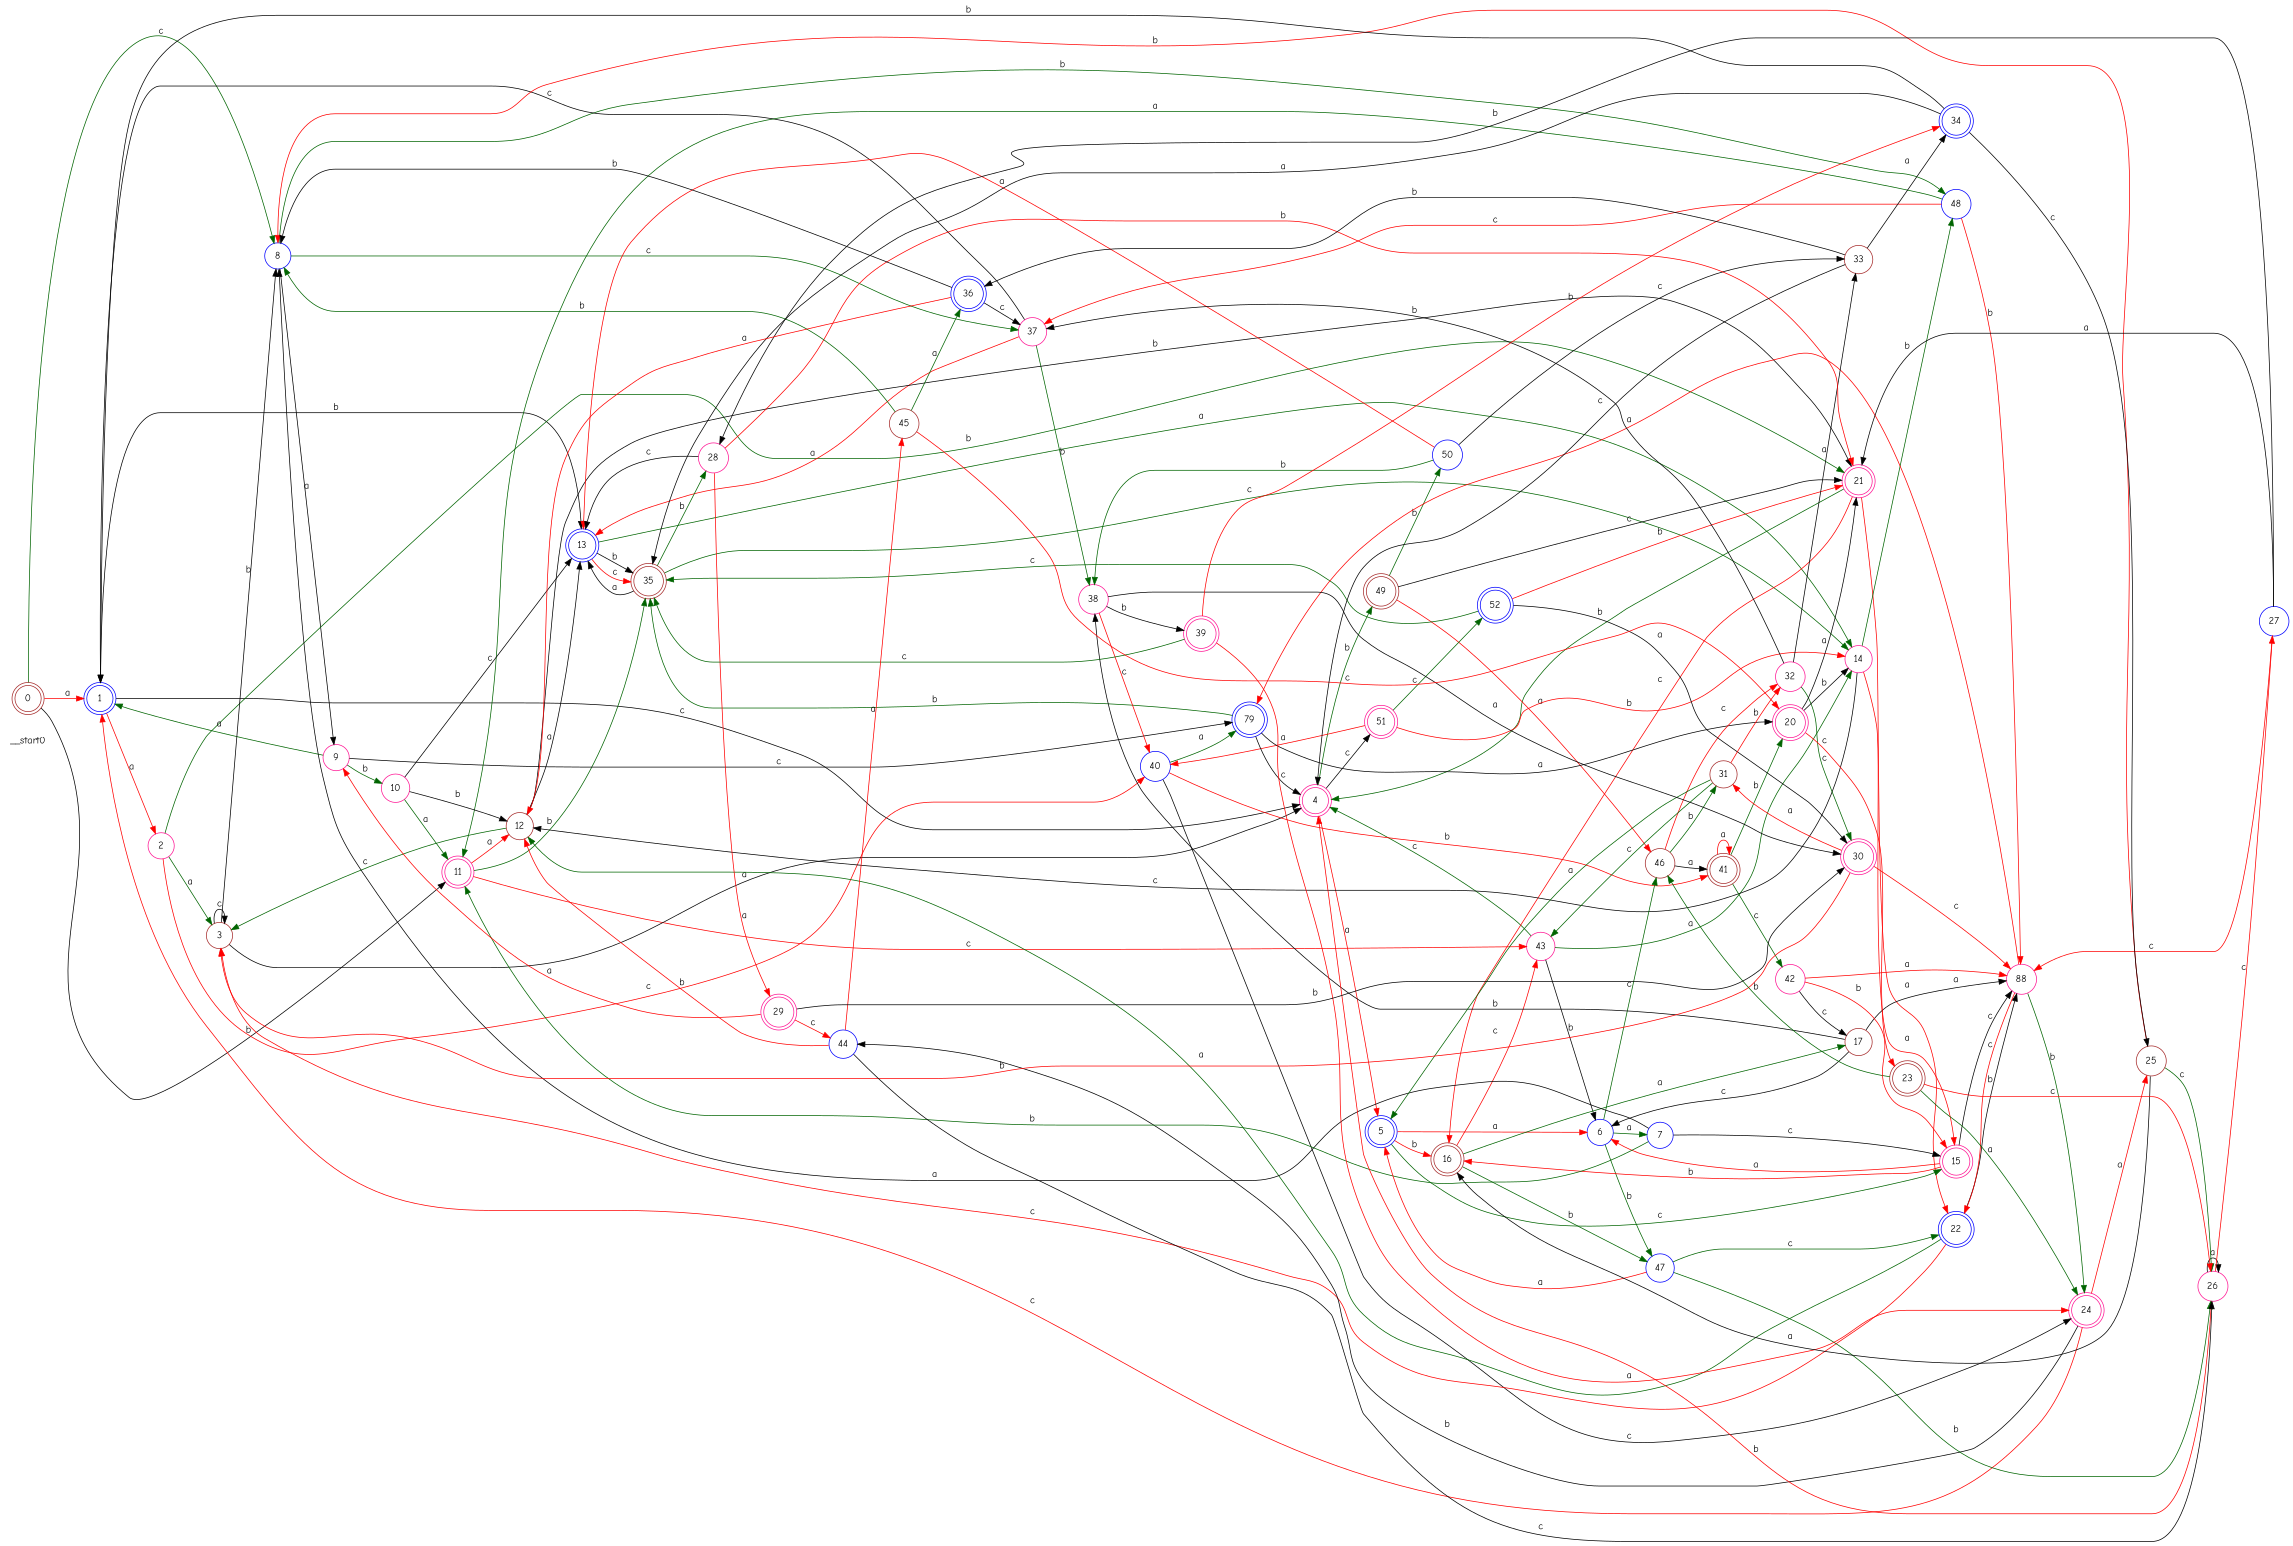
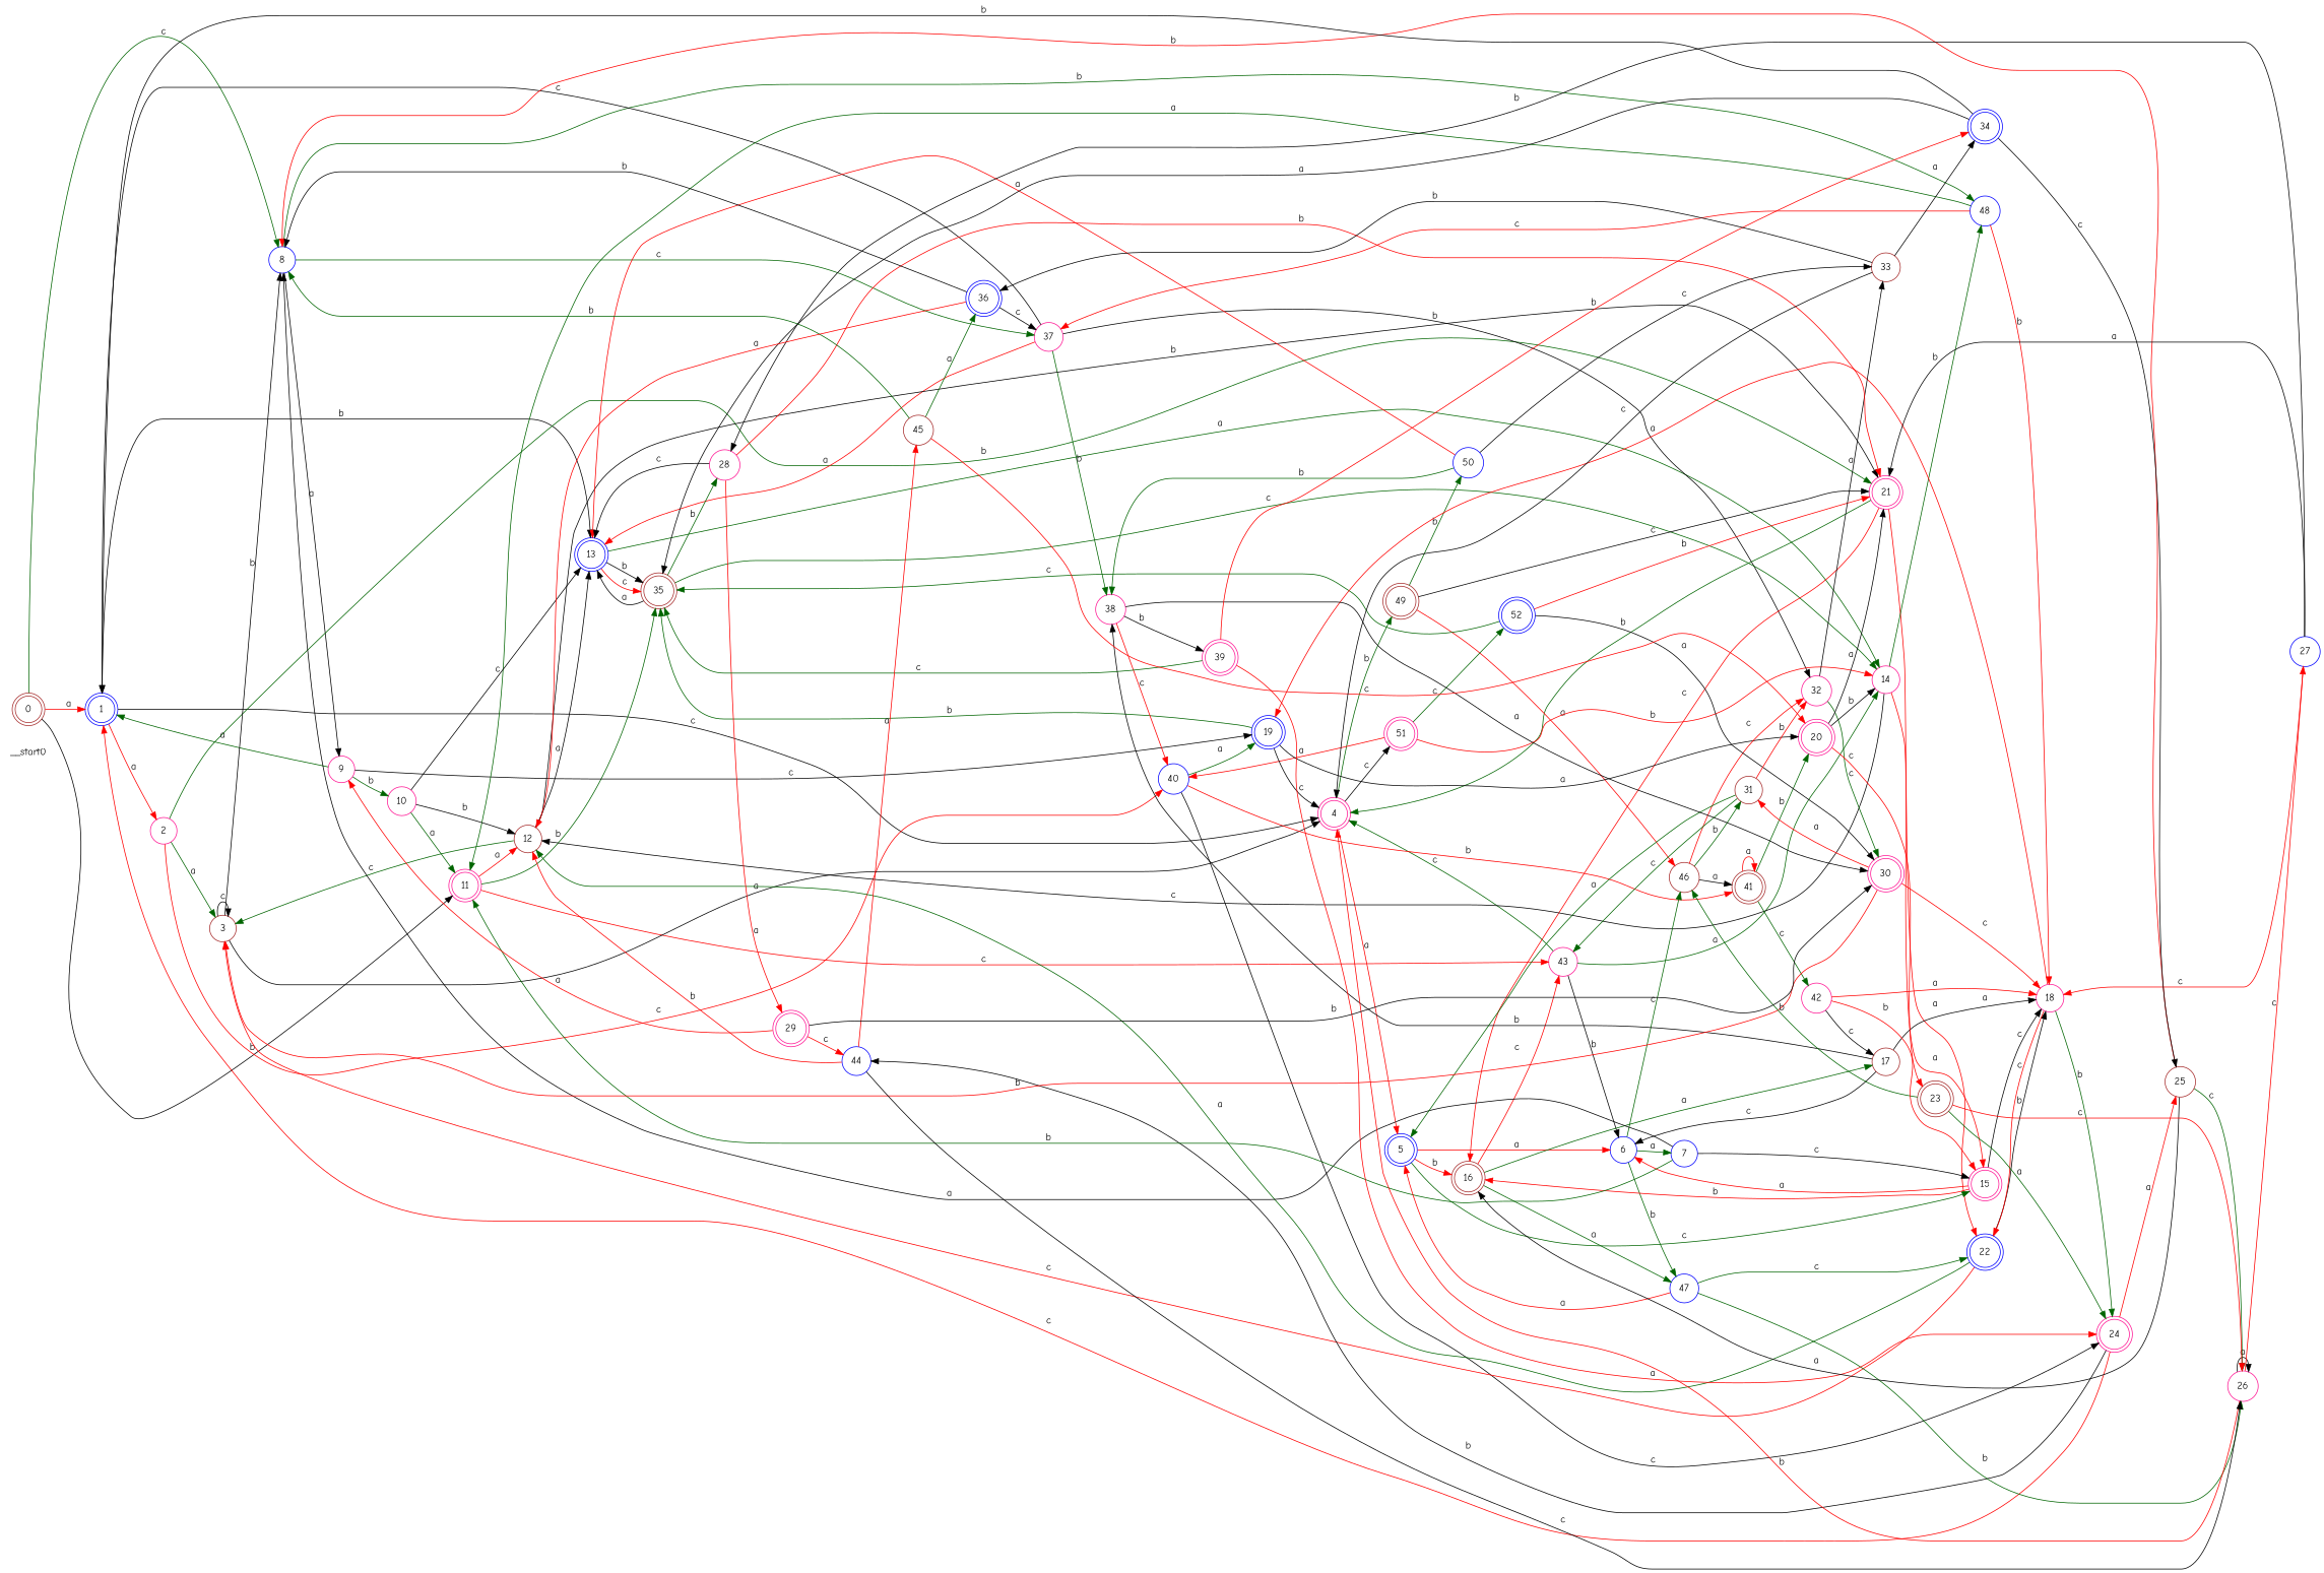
  digraph {
    fontname="Comic Neue"
    rankdir=LR
    node [color=deeppink fontname="Comic Neue" shape=circle fillcolor=white style=filled]
    edge [color=red fontname="Comic Neue"]
    __start0 [color=blue shape=none fillcolor="" style=""]
    n2 [color=brown label=0 shape=doublecircle style="rounded,filled"]
    n3 [color=blue label=1 shape=doublecircle style="rounded,filled"]
    n4 [color=blue label=8]
    n5 [label=11 shape=doublecircle style="rounded,filled"]
    n6 [label=2]
    n7 [label=4 shape=doublecircle style="rounded,filled"]
    n8 [color=blue label=13 shape=doublecircle style="rounded,filled"]
    n9 [label=9]
    n10 [label=37]
    n11 [color=blue label=48]
    n12 [color=brown label=12]
    n13 [color=brown label=35 shape=doublecircle style="rounded,filled"]
    n14 [label=43]
    n15 [color=brown label=3]
    n16 [label=21 shape=doublecircle style="rounded,filled"]
    n17 [color=blue label=40]
    n18 [color=blue label=5 shape=doublecircle style="rounded,filled"]
    n19 [color=brown label=49 shape=doublecircle style="rounded,filled"]
    n20 [label=51 shape=doublecircle style="rounded,filled"]
    n21 [label=14]
    n22 [color=brown label=16 shape=doublecircle style="rounded,filled"]
    n23 [color=blue label=22 shape=doublecircle style="rounded,filled"]
-   n24 [color=blue label=79 shape=doublecircle style="rounded,filled"]
+   n24 [color=blue label=19 shape=doublecircle style="rounded,filled"]
    n25 [label=24 shape=doublecircle]
    n26 [color=brown label=41 shape=doublecircle style="rounded,filled"]
    n27 [color=blue label=6]
    n28 [label=15 shape=doublecircle style="rounded,filled"]
    n29 [color=brown label=46]
    n30 [color=blue label=50]
    n31 [color=blue label=52 shape=doublecircle style="rounded,filled"]
    n32 [color=blue label=7]
    n33 [color=blue label=47]
-   n34 [label=88]
+   n34 [label=18]
    n35 [color=brown label=17]
    n36 [color=brown label=31]
    n37 [label=32]
    n38 [label=26]
    n39 [label=10]
    n40 [label=38]
    n41 [label=20 shape=doublecircle style="rounded,filled"]
    n42 [label=28]
    n43 [label=30 shape=doublecircle style="rounded,filled"]
    n44 [label=39 shape=doublecircle style="rounded,filled"]
    n45 [color=brown label=25]
    n46 [color=blue label=44]
    n47 [color=brown label=23 shape=doublecircle style="rounded,filled"]
    n48 [color=blue label=27]
    n49 [color=brown label=45]
    n50 [label=29 shape=doublecircle style="rounded,filled"]
    n51 [color=brown label=33]
    n52 [color=blue label=34 shape=doublecircle style="rounded,filled"]
    n53 [color=blue label=36 shape=doublecircle style="rounded,filled"]
    n54 [label=42]
    n2 -> n3 [label=a]
    n2 -> n4 [color=darkgreen label=c]
    n2 -> n5 [color=black label=b]
    n3 -> n6 [label=a]
    n3 -> n7 [color=black label=c]
    n3 -> n8 [color=black label=b]
    n4 -> n9 [color=black label=a]
    n4 -> n10 [color=darkgreen label=c]
    n4 -> n11 [color=darkgreen label=b]
    n5 -> n12 [label=a]
    n5 -> n13 [color=darkgreen label=b]
    n5 -> n14 [label=c]
    n6 -> n15 [color=darkgreen label=a]
    n6 -> n16 [color=darkgreen label=b]
    n6 -> n17 [label=c]
    n7 -> n18 [label=a]
    n7 -> n19 [color=darkgreen label=b]
    n7 -> n20 [color=black label=c]
    n8 -> n13 [color=black label=b]
    n8 -> n13 [label=c]
    n8 -> n21 [color=darkgreen label=a]
    n9 -> n3 [color=darkgreen label=a]
    n9 -> n24 [color=black label=c]
    n9 -> n39 [color=darkgreen label=b]
    n10 -> n3 [color=black label=c]
    n10 -> n8 [label=a]
    n10 -> n40 [color=darkgreen label=b]
    n11 -> n5 [color=darkgreen label=a]
    n11 -> n10 [label=c]
    n11 -> n34 [label=b]
    n12 -> n8 [color=black label=a]
    n12 -> n15 [color=darkgreen label=c]
    n12 -> n16 [color=black label=b]
    n13 -> n8 [color=black label=a]
    n13 -> n21 [color=darkgreen label=c]
    n13 -> n42 [color=darkgreen label=b]
    n14 -> n7 [color=darkgreen label=c]
    n14 -> n21 [color=darkgreen label=a]
    n14 -> n27 [color=black label=b]
    n15 -> n4 [color=black label=b]
    n15 -> n7 [color=black label=a]
    n15 -> n15 [color=black label=c]
    n16 -> n7 [color=darkgreen label=b]
    n16 -> n22 [label=c]
    n16 -> n23 [label=a]
    n17 -> n24 [color=darkgreen label=a]
    n17 -> n25 [color=black label=c]
    n17 -> n26 [label=b]
    n18 -> n22 [label=b]
    n18 -> n27 [label=a]
    n18 -> n28 [color=darkgreen label=c]
    n19 -> n16 [color=black label=c]
    n19 -> n29 [label=a]
    n19 -> n30 [color=darkgreen label=b]
    n20 -> n17 [label=a]
    n20 -> n21 [label=b]
    n20 -> n31 [color=darkgreen label=c]
    n21 -> n11 [color=darkgreen label=b]
    n21 -> n12 [color=black label=c]
    n21 -> n28 [label=a]
    n22 -> n14 [label=c]
-   n22 -> n33 [color=darkgreen label=b]
+   n22 -> n33 [color=darkgreen label=a]
    n22 -> n35 [color=darkgreen label=a]
    n23 -> n12 [color=darkgreen label=a]
    n23 -> n15 [label=c]
    n23 -> n34 [color=black label=b]
    n24 -> n7 [color=black label=c]
    n24 -> n13 [color=darkgreen label=b]
    n24 -> n41 [color=black label=a]
    n25 -> n3 [label=c]
    n25 -> n45 [label=a]
    n25 -> n46 [color=black label=b]
    n26 -> n26 [label=a]
    n26 -> n41 [color=darkgreen label=b]
    n26 -> n54 [color=darkgreen label=c]
    n27 -> n29 [color=darkgreen label=c]
    n27 -> n32 [color=darkgreen label=a]
    n27 -> n33 [color=darkgreen label=b]
    n28 -> n22 [label=b]
    n28 -> n27 [label=a]
    n28 -> n34 [color=black label=c]
    n29 -> n26 [color=black label=a]
    n29 -> n36 [color=darkgreen label=b]
    n29 -> n37 [label=c]
    n30 -> n8 [label=a]
    n30 -> n40 [color=darkgreen label=b]
    n30 -> n51 [color=black label=c]
    n31 -> n13 [color=darkgreen label=c]
    n31 -> n16 [label=b]
    n31 -> n43 [color=black label=a]
    n32 -> n4 [color=black label=a]
    n32 -> n5 [color=darkgreen label=b]
    n32 -> n28 [color=black label=c]
    n33 -> n18 [label=a]
    n33 -> n23 [color=darkgreen label=c]
    n33 -> n38 [color=darkgreen label=b]
    n34 -> n23 [label=c]
    n34 -> n24 [label=a]
    n34 -> n25 [color=darkgreen label=b]
    n35 -> n27 [color=black label=c]
    n35 -> n34 [color=black label=a]
    n35 -> n40 [color=black label=b]
    n36 -> n14 [color=darkgreen label=c]
    n36 -> n18 [color=darkgreen label=a]
    n36 -> n37 [label=b]
-   n37 -> n10 [color=black label=b]
+   n10 -> n37 [color=black label=b]
    n37 -> n43 [color=darkgreen label=c]
    n37 -> n51 [color=black label=a]
    n38 -> n7 [label=b]
    n38 -> n38 [color=black label=a]
    n38 -> n48 [label=c]
    n39 -> n5 [color=darkgreen label=a]
    n39 -> n8 [color=black label=c]
    n39 -> n12 [color=black label=b]
    n40 -> n17 [label=c]
    n40 -> n43 [color=black label=a]
    n40 -> n44 [color=black label=b]
    n41 -> n16 [color=black label=a]
    n41 -> n21 [color=black label=b]
    n41 -> n47 [label=c]
    n42 -> n8 [color=black label=c]
    n42 -> n16 [label=b]
    n42 -> n50 [label=a]
    n43 -> n15 [label=b]
    n43 -> n34 [label=c]
    n43 -> n36 [label=a]
    n44 -> n13 [color=darkgreen label=c]
    n44 -> n25 [label=a]
    n44 -> n52 [label=b]
    n45 -> n4 [label=b]
    n45 -> n22 [color=black label=a]
    n45 -> n38 [color=darkgreen label=c]
    n46 -> n12 [label=b]
    n46 -> n38 [color=black label=c]
    n46 -> n49 [label=a]
    n47 -> n25 [color=darkgreen label=a]
    n47 -> n29 [color=darkgreen label=b]
    n47 -> n38 [label=c]
    n48 -> n16 [color=black label=a]
    n48 -> n34 [label=c]
    n48 -> n42 [color=black label=b]
    n49 -> n4 [color=darkgreen label=b]
    n49 -> n41 [label=c]
    n49 -> n53 [color=darkgreen label=a]
    n50 -> n9 [label=a]
    n50 -> n43 [color=black label=b]
    n50 -> n46 [label=c]
    n51 -> n7 [color=black label=c]
    n51 -> n52 [color=black label=a]
    n51 -> n53 [color=black label=b]
    n52 -> n3 [color=black label=b]
    n52 -> n13 [color=black label=a]
    n52 -> n45 [color=black label=c]
    n53 -> n4 [color=black label=b]
    n53 -> n10 [color=black label=c]
    n53 -> n12 [label=a]
    n54 -> n28 [label=b]
    n54 -> n34 [label=a]
    n54 -> n35 [color=black label=c]
  }
